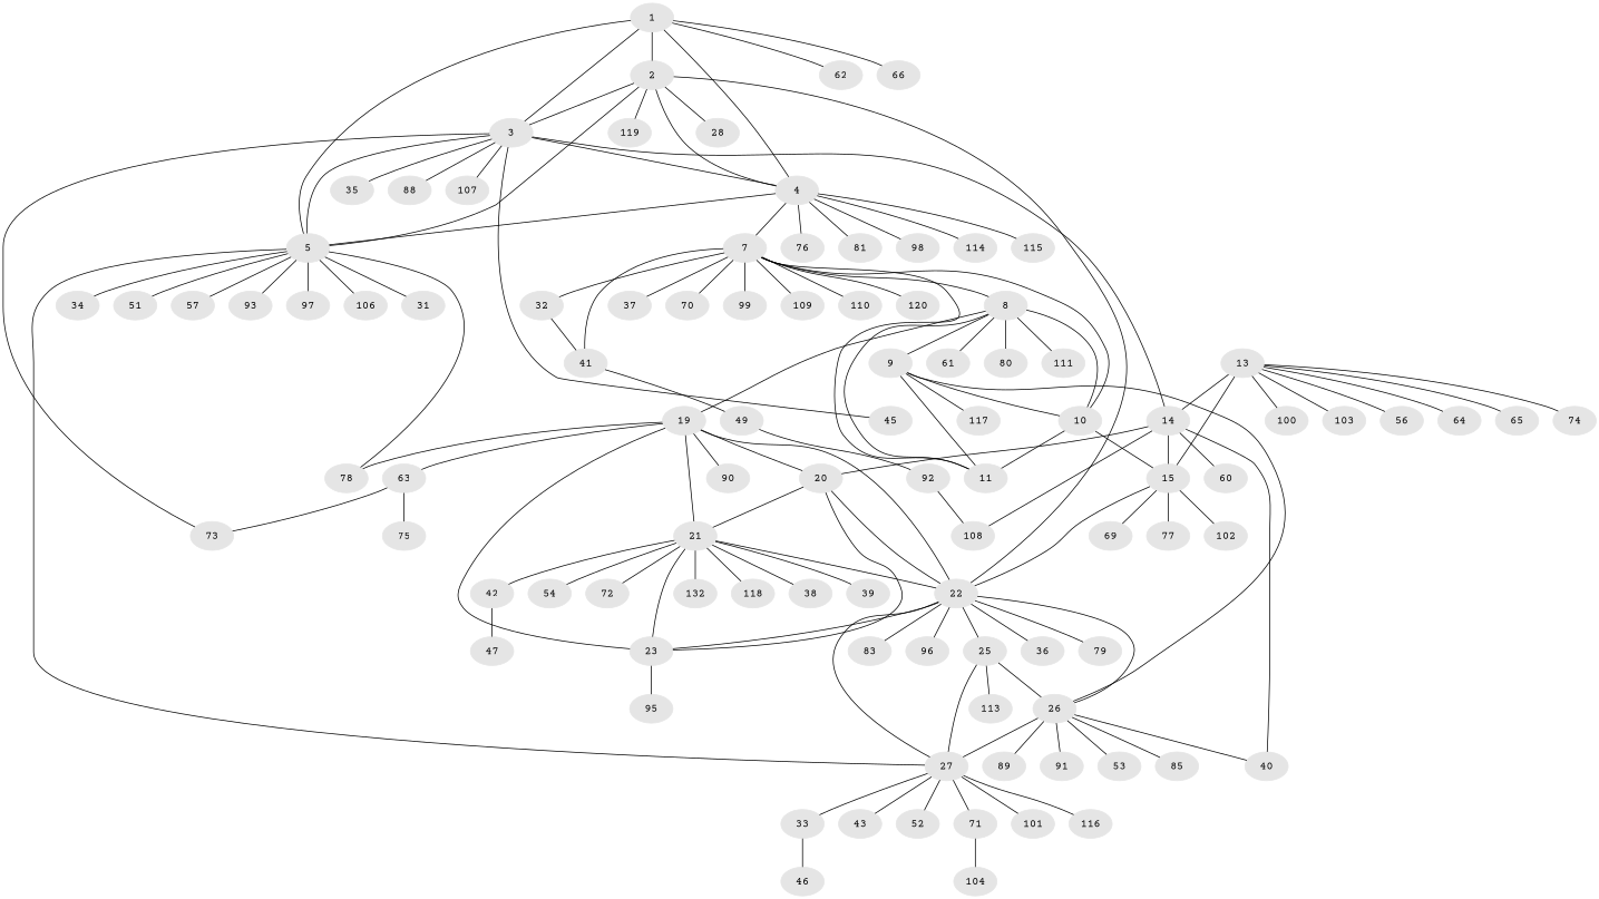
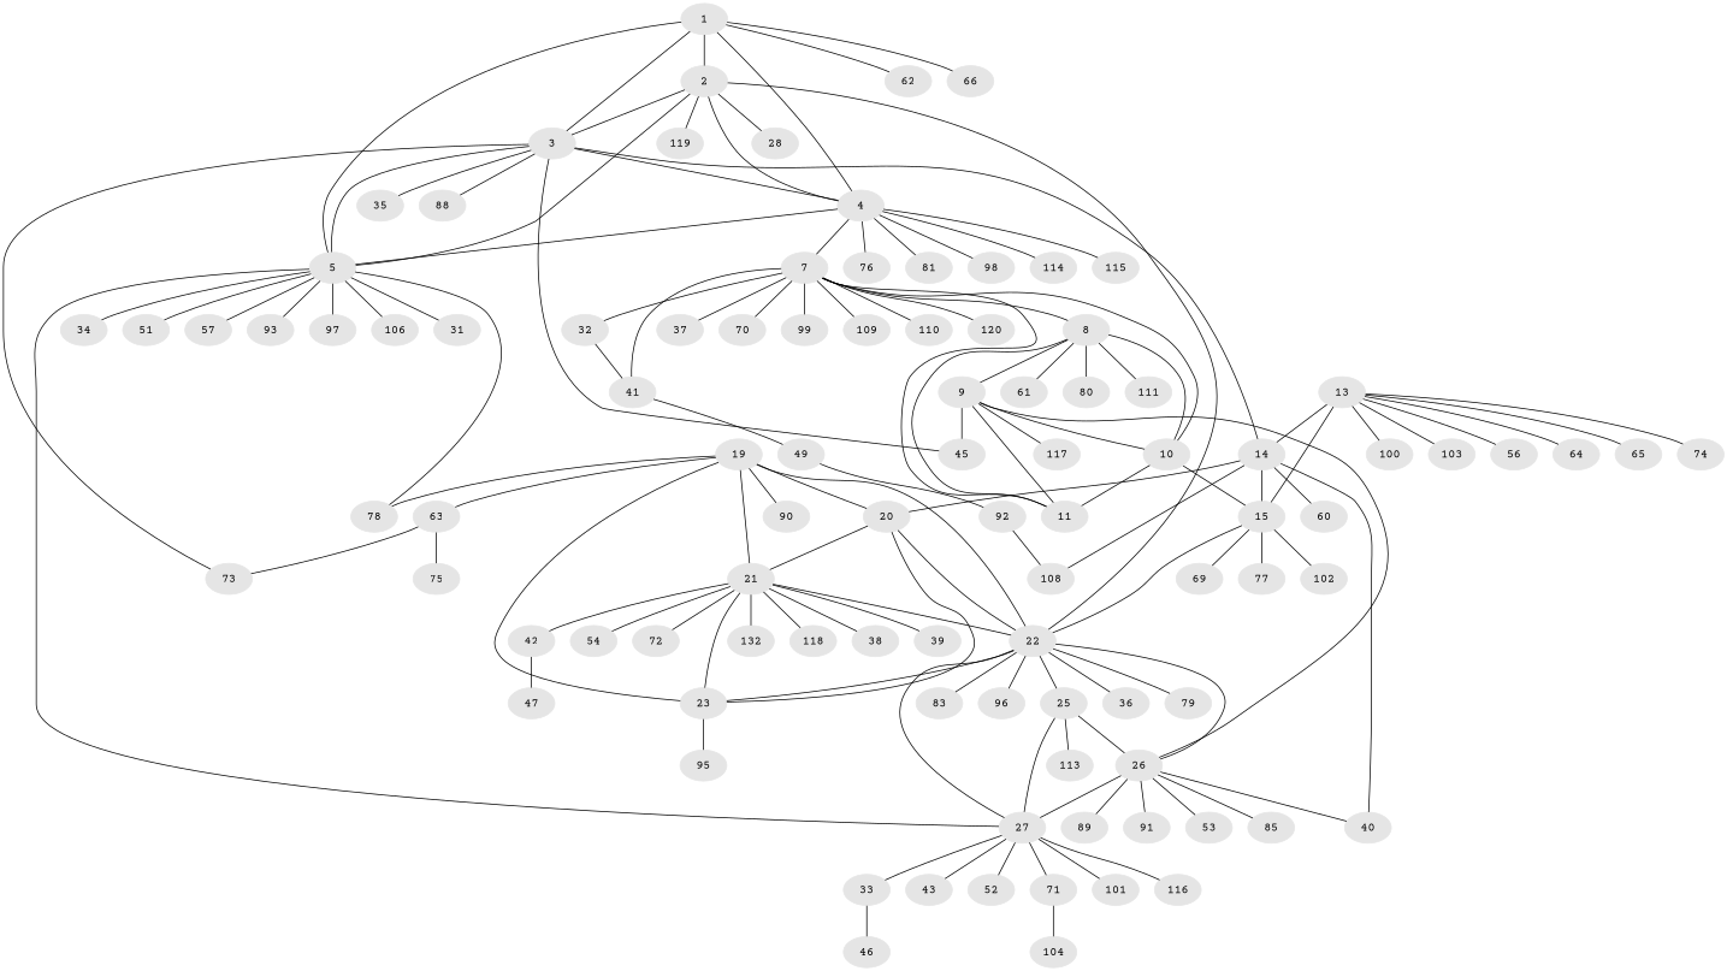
  graph {
    fontname="Courier Prime"
    node [color=gray90 fontname="Courier Prime" style=filled]
    edge [fontname="Courier Prime"]
    2 [super="+6"]
    3 [super="+50"]
    4 [super="+87"]
    5 [super="+59"]
    22 [super="+28"]
    n6 [label=28]
    119
    1
    62
    66
    14 [super="+16"]
    35
    45 [super="+82"]
    73
    88
-   107
    7 [super="+12"]
    76
    81
    98
    114
    115
    27 [super="+29"]
    31
    34
    51
    57
    78
    93
    97
    106
    26 [super="+30"]
    23 [super="+84"]
    25
    36 [super="+67"]
    79
    83
    96
    15 [super="+18"]
    20
    40
    60
    108
    8 [super="+44"]
    10
    11 [super="+58"]
    32
    37
    70
    99
    109
    110
    120
    41
    33 [super="+55"]
    43
    52
    71
    101
    116
    9 [super="+86"]
    19 [super="+105"]
    61
    80
    111
    117
    21 [super="+24"]
    63 [super="+68"]
    90
    53
    85
    89
    91
    69
    77
    102
    13 [super="+17"]
    56
    64
    65
    74
    100
    103
    38
    39
    42
    54
    72
    n89 [label=132]
    118
    95
    75
    47 [super="+94"]
    113
    46
    104
    49
    92
    2 -- 3 [weight=2]
    2 -- 4 [weight=2]
    2 -- 5 [weight=2]
    2 -- 22
    2 -- n6
    2 -- 119
    3 -- 4
    3 -- 5
    3 -- 14
    3 -- 35
    3 -- 45
    3 -- 73
    3 -- 88
-   3 -- 107
    4 -- 5
    4 -- 7
    4 -- 76
    4 -- 81
    4 -- 98
    4 -- 114
    4 -- 115
    5 -- 27
    5 -- 31
    5 -- 34
    5 -- 51
    5 -- 57
    5 -- 78
    5 -- 93
    5 -- 97
    5 -- 106
    22 -- 27 [weight=2]
    22 -- 26 [weight=2]
    22 -- 23
    22 -- 25
    22 -- 36
    22 -- 79
    22 -- 83
    22 -- 96
    1 -- 2 [weight=2]
    1 -- 3
    1 -- 4
    1 -- 5
    1 -- 62
    1 -- 66
    14 -- 15 [weight=4]
    14 -- 20
    14 -- 40
    14 -- 60
    14 -- 108
    7 -- 8 [weight=2]
    7 -- 10 [weight=2]
    7 -- 11 [weight=2]
    7 -- 32
    7 -- 37
    7 -- 70
    7 -- 99
    7 -- 109
    7 -- 110
    7 -- 120
    7 -- 41 [weight=2]
    27 -- 33
    27 -- 43
    27 -- 52
    27 -- 71
    27 -- 101
    27 -- 116
    26 -- 27 [weight=4]
    26 -- 40
    26 -- 53
    26 -- 85
    26 -- 89
    26 -- 91
    23 -- 95
    25 -- 27 [weight=2]
    25 -- 26 [weight=2]
    25 -- 113
    15 -- 22
    15 -- 69
    15 -- 77
    15 -- 102
    20 -- 22
    20 -- 23
    20 -- 21 [weight=2]
    8 -- 10
    8 -- 11
    8 -- 9
-   8 -- 19
    8 -- 61
    8 -- 80
    8 -- 111
    10 -- 15
    10 -- 11
    32 -- 41
    41 -- 49
    33 -- 46
    71 -- 104
+   9 -- 45
    9 -- 26
    9 -- 10
    9 -- 11
    9 -- 117
    19 -- 22
    19 -- 78
    19 -- 23
    19 -- 20
    19 -- 21 [weight=2]
    19 -- 63
    19 -- 90
    21 -- 22 [weight=2]
    21 -- 23 [weight=2]
    21 -- 38
    21 -- 39
    21 -- 42
    21 -- 54
    21 -- 72
    21 -- n89
    21 -- 118
    63 -- 73
    63 -- 75
    13 -- 14 [weight=4]
    13 -- 15 [weight=4]
    13 -- 56
    13 -- 64
    13 -- 65
    13 -- 74
    13 -- 100
    13 -- 103
    42 -- 47
    49 -- 92
    92 -- 108
  }
